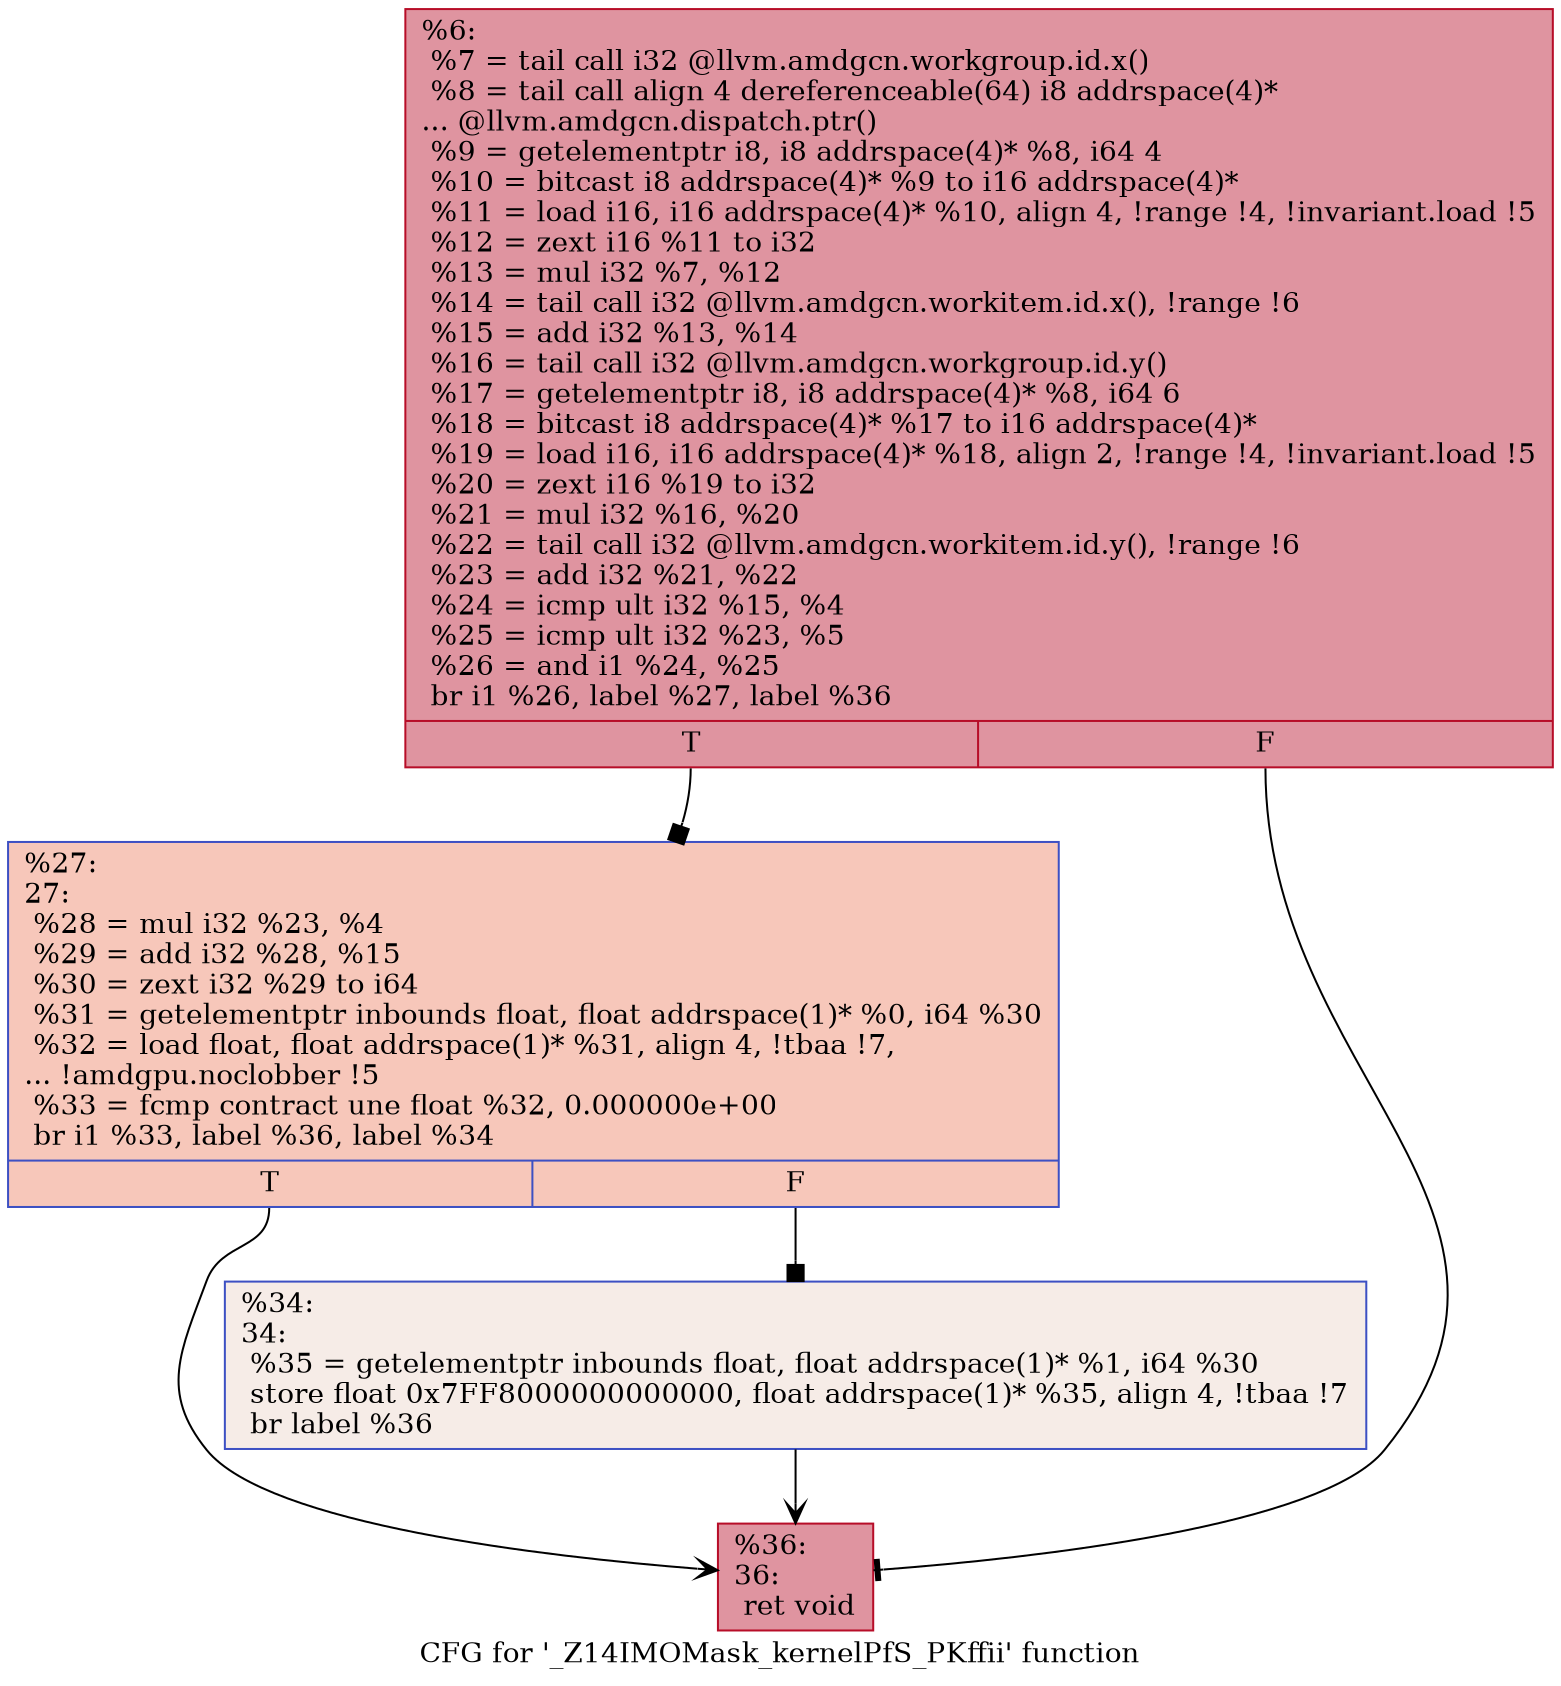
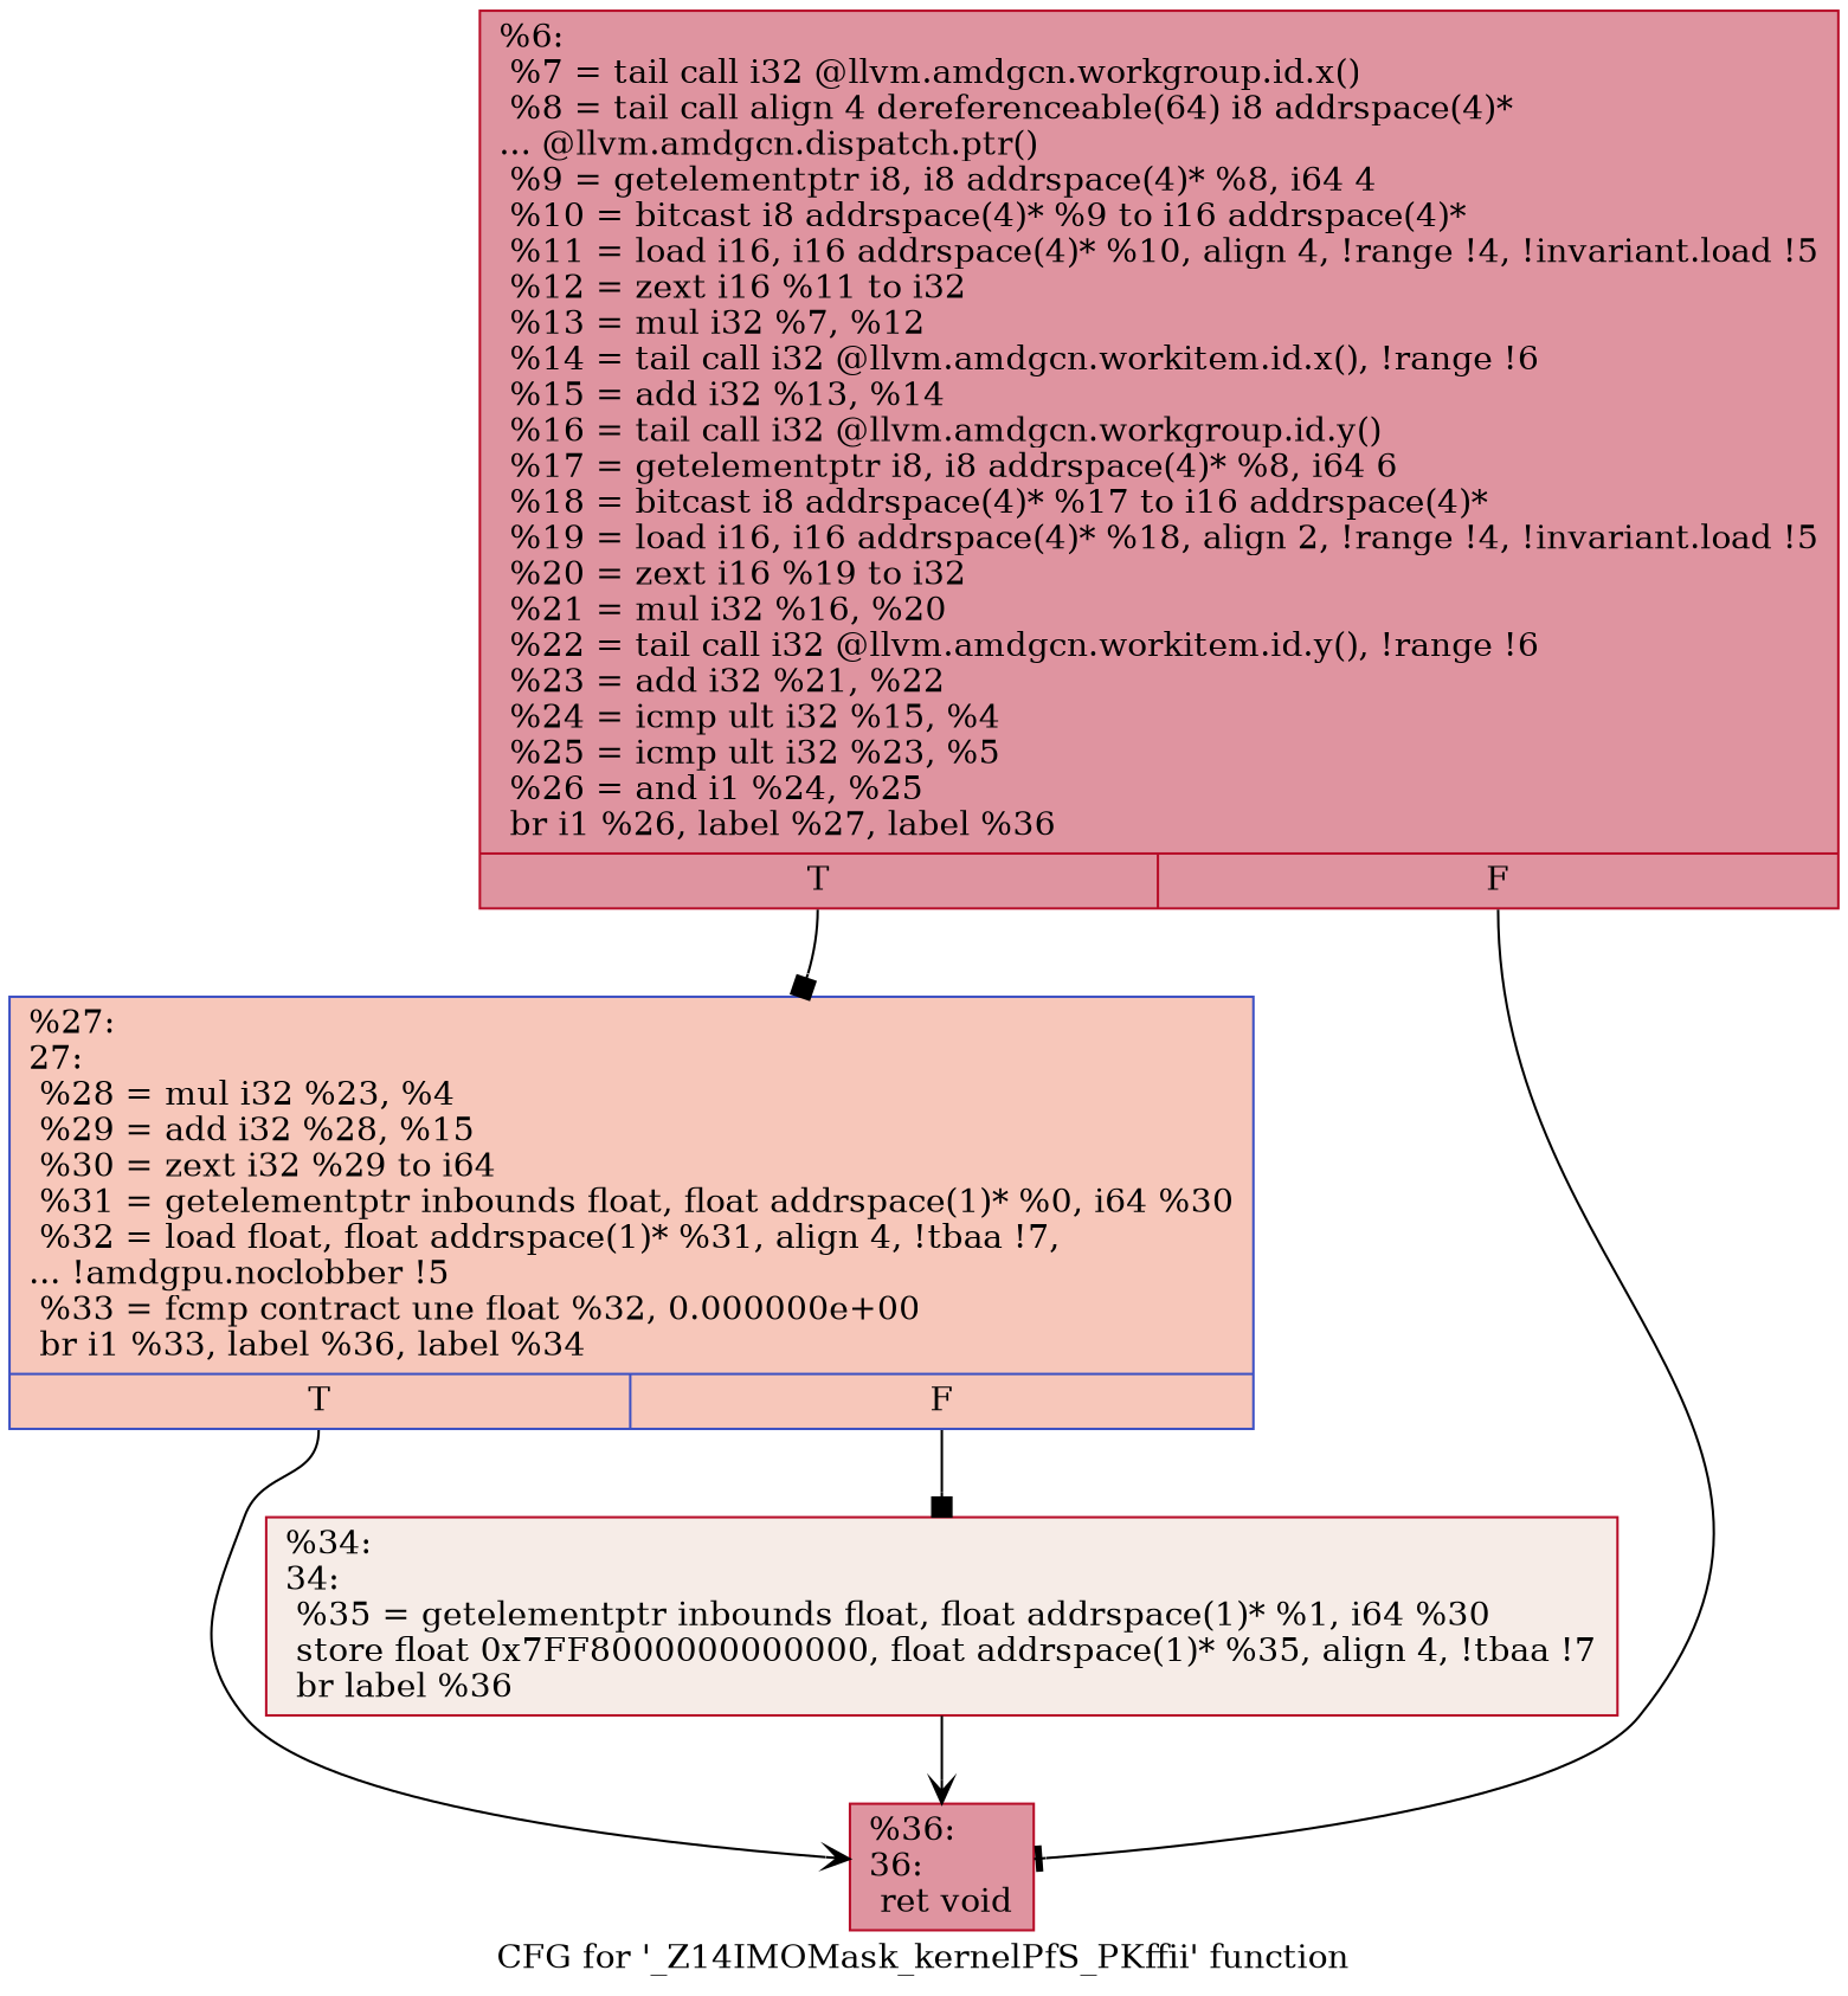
  digraph {
    label="CFG for '_Z14IMOMask_kernelPfS_PKffii' function"
    node [color="#b70d28ff" fillcolor="#b70d2870" shape=record style=filled]
    edge [tailport=s0 arrowhead=box]
    n1 [label="{%6:\l  %7 = tail call i32 @llvm.amdgcn.workgroup.id.x()\l  %8 = tail call align 4 dereferenceable(64) i8 addrspace(4)*\l... @llvm.amdgcn.dispatch.ptr()\l  %9 = getelementptr i8, i8 addrspace(4)* %8, i64 4\l  %10 = bitcast i8 addrspace(4)* %9 to i16 addrspace(4)*\l  %11 = load i16, i16 addrspace(4)* %10, align 4, !range !4, !invariant.load !5\l  %12 = zext i16 %11 to i32\l  %13 = mul i32 %7, %12\l  %14 = tail call i32 @llvm.amdgcn.workitem.id.x(), !range !6\l  %15 = add i32 %13, %14\l  %16 = tail call i32 @llvm.amdgcn.workgroup.id.y()\l  %17 = getelementptr i8, i8 addrspace(4)* %8, i64 6\l  %18 = bitcast i8 addrspace(4)* %17 to i16 addrspace(4)*\l  %19 = load i16, i16 addrspace(4)* %18, align 2, !range !4, !invariant.load !5\l  %20 = zext i16 %19 to i32\l  %21 = mul i32 %16, %20\l  %22 = tail call i32 @llvm.amdgcn.workitem.id.y(), !range !6\l  %23 = add i32 %21, %22\l  %24 = icmp ult i32 %15, %4\l  %25 = icmp ult i32 %23, %5\l  %26 = and i1 %24, %25\l  br i1 %26, label %27, label %36\l|{<s0>T|<s1>F}}"]
    n2 [color="#3d50c3ff" fillcolor="#ec7f6370" label="{%27:\l27:                                               \l  %28 = mul i32 %23, %4\l  %29 = add i32 %28, %15\l  %30 = zext i32 %29 to i64\l  %31 = getelementptr inbounds float, float addrspace(1)* %0, i64 %30\l  %32 = load float, float addrspace(1)* %31, align 4, !tbaa !7,\l... !amdgpu.noclobber !5\l  %33 = fcmp contract une float %32, 0.000000e+00\l  br i1 %33, label %36, label %34\l|{<s0>T|<s1>F}}"]
    n3 [label="{%36:\l36:                                               \l  ret void\l}"]
-   n4 [color="#3d50c3ff" fillcolor="#ead5c970" label="{%34:\l34:                                               \l  %35 = getelementptr inbounds float, float addrspace(1)* %1, i64 %30\l  store float 0x7FF8000000000000, float addrspace(1)* %35, align 4, !tbaa !7\l  br label %36\l}"]
+   n4 [fillcolor="#ead5c970" label="{%34:\l34:                                               \l  %35 = getelementptr inbounds float, float addrspace(1)* %1, i64 %30\l  store float 0x7FF8000000000000, float addrspace(1)* %35, align 4, !tbaa !7\l  br label %36\l}"]
    n1 -> n2
    n1 -> n3 [tailport=s1 arrowhead=tee]
    n2 -> n3 [arrowhead=vee]
    n2 -> n4 [tailport=s1]
    n4 -> n3 [arrowhead=vee tailport=""]
  }
